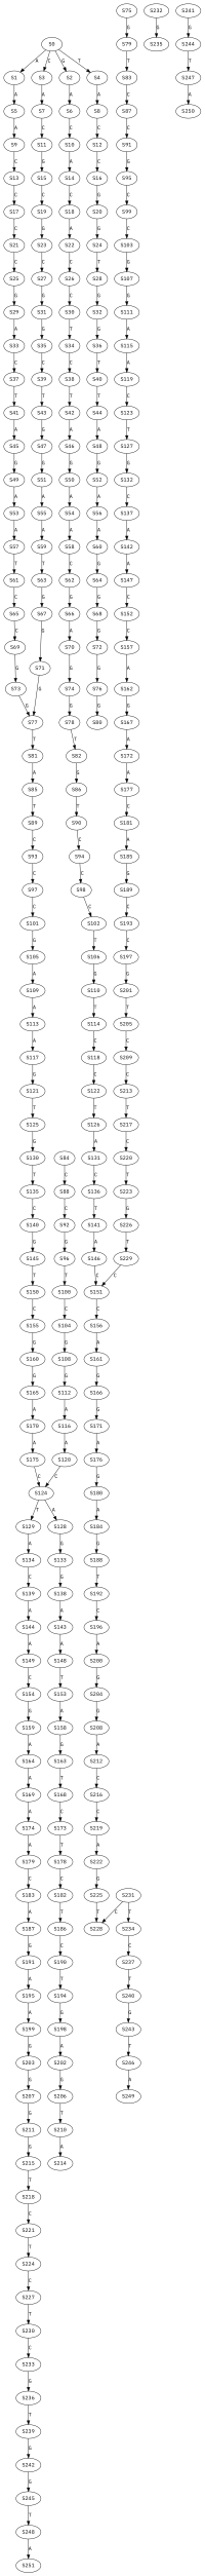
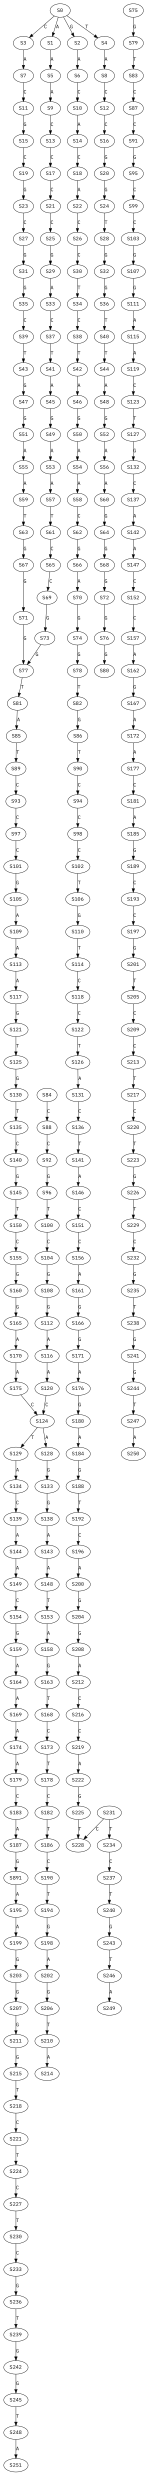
  strict digraph {
    fontname="IBM Plex Mono"
    node [fontname="IBM Plex Mono"]
    edge [fontname="IBM Plex Mono"]
    S0
    S1
    S2
    S3
    S4
    S5
    S6
    S7
    S8
    S9
    S10
    S11
    S12
    S13
    S14
    S15
    S16
    S17
    S18
    S19
    S20
    S21
    S22
    S23
    S24
    S25
    S26
    S27
    S28
    S29
    S30
    S31
    S32
    S33
    S34
    S35
    S36
    S37
    S38
    S39
    S40
    S41
    S42
    S43
    S44
    S45
    S46
    S47
    S48
    S49
    S50
    S51
    S52
    S53
    S54
    S55
    S56
    S57
    S58
    S59
    S60
    S61
    S62
    S63
    S64
    S65
    S66
    S67
    S68
    S69
    S70
    S71
    S72
    S73
    S74
    S77
    S76
    S78
    S75
    S79
    S80
    S81
    S82
    S83
    S85
    S86
    S87
    S84
    S88
    S89
    S90
    S91
    S92
    S93
    S94
    S95
    S96
    S97
    S98
    S99
    S100
    S101
    S102
    S103
    S104
    S105
    S106
    S107
    S108
    S109
    S110
    S111
    S112
    S113
    S114
    S115
    S116
    S117
    S118
    S119
    S120
    S121
    S122
    S123
    S124
    S125
    S126
    S127
    S128
    S129
    S130
    S131
    S132
    S133
    S134
    S135
    S136
    S137
    S138
    S139
    S140
    S141
    S142
    S143
    S144
    S145
    S146
    S147
    S148
    S149
    S150
    S151
    S152
    S153
    S154
    S155
    S156
    S157
    S158
    S159
    S160
    S161
    S162
    S163
    S164
    S165
    S166
    S167
    S168
    S169
    S170
    S171
    S172
    S173
    S174
    S175
    S176
    S177
    S178
    S179
    S180
    S181
    S182
    S183
    S184
    S185
    S186
    S187
    S188
    S189
    S190
-   S191
+   S191 [label=S891]
    S192
    S193
    S194
    S195
    S196
    S197
    S198
    S199
    S200
    S201
    S202
    S203
    S204
    S205
    S206
    S207
    S208
    S209
    S210
    S211
    S212
    S213
    S214
    S215
    S216
    S217
    S218
    S219
    S220
    S221
    S222
    S223
    S224
    S225
    S226
    S227
    S228
    S229
    S230
    S232
    S233
    S231
    S234
    S235
    S236
    S237
+   S238
    S239
    S240
    S241
    S242
    S243
    S244
    S245
    S246
    S247
    S248
    S249
    S250
    S251
    S0 -> S1 [label=A]
    S0 -> S2 [label=G]
    S0 -> S3 [label=C]
    S0 -> S4 [label=T]
    S1 -> S5 [label=A]
    S2 -> S6 [label=A]
    S3 -> S7 [label=A]
    S4 -> S8 [label=A]
    S5 -> S9 [label=A]
    S6 -> S10 [label=C]
    S7 -> S11 [label=C]
    S8 -> S12 [label=C]
    S9 -> S13 [label=C]
    S10 -> S14 [label=A]
    S11 -> S15 [label=G]
    S12 -> S16 [label=C]
    S13 -> S17 [label=C]
    S14 -> S18 [label=C]
    S15 -> S19 [label=C]
    S16 -> S20 [label=G]
    S17 -> S21 [label=C]
    S18 -> S22 [label=A]
    S19 -> S23 [label=G]
    S20 -> S24 [label=G]
    S21 -> S25 [label=C]
    S22 -> S26 [label=C]
    S23 -> S27 [label=C]
    S24 -> S28 [label=T]
    S25 -> S29 [label=G]
    S26 -> S30 [label=C]
    S27 -> S31 [label=G]
    S28 -> S32 [label=G]
    S29 -> S33 [label=A]
    S30 -> S34 [label=T]
    S31 -> S35 [label=G]
    S32 -> S36 [label=G]
    S33 -> S37 [label=C]
    S34 -> S38 [label=C]
    S35 -> S39 [label=C]
    S36 -> S40 [label=T]
    S37 -> S41 [label=T]
    S38 -> S42 [label=T]
    S39 -> S43 [label=T]
    S40 -> S44 [label=T]
    S41 -> S45 [label=A]
    S42 -> S46 [label=A]
    S43 -> S47 [label=G]
    S44 -> S48 [label=A]
    S45 -> S49 [label=G]
    S46 -> S50 [label=G]
    S47 -> S51 [label=G]
    S48 -> S52 [label=G]
    S49 -> S53 [label=A]
    S50 -> S54 [label=A]
    S51 -> S55 [label=A]
    S52 -> S56 [label=A]
    S53 -> S57 [label=A]
    S54 -> S58 [label=A]
    S55 -> S59 [label=A]
    S56 -> S60 [label=A]
    S57 -> S61 [label=T]
    S58 -> S62 [label=C]
    S59 -> S63 [label=T]
    S60 -> S64 [label=G]
    S61 -> S65 [label=C]
    S62 -> S66 [label=G]
    S63 -> S67 [label=G]
    S64 -> S68 [label=G]
    S65 -> S69 [label=C]
    S66 -> S70 [label=A]
    S67 -> S71 [label=G]
    S68 -> S72 [label=G]
    S69 -> S73 [label=G]
    S70 -> S74 [label=G]
    S71 -> S77 [label=G]
    S72 -> S76 [label=G]
    S73 -> S77 [label=G]
    S74 -> S78 [label=G]
    S77 -> S81 [label=T]
    S76 -> S80 [label=G]
    S78 -> S82 [label=T]
    S75 -> S79 [label=G]
    S79 -> S83 [label=T]
    S81 -> S85 [label=A]
    S82 -> S86 [label=G]
    S83 -> S87 [label=C]
    S85 -> S89 [label=T]
    S86 -> S90 [label=T]
    S87 -> S91 [label=C]
    S84 -> S88 [label=C]
    S88 -> S92 [label=C]
    S89 -> S93 [label=C]
    S90 -> S94 [label=C]
    S91 -> S95 [label=G]
    S92 -> S96 [label=G]
    S93 -> S97 [label=C]
    S94 -> S98 [label=C]
    S95 -> S99 [label=C]
    S96 -> S100 [label=T]
    S97 -> S101 [label=C]
    S98 -> S102 [label=C]
    S99 -> S103 [label=C]
    S100 -> S104 [label=C]
    S101 -> S105 [label=G]
    S102 -> S106 [label=T]
    S103 -> S107 [label=G]
    S104 -> S108 [label=G]
    S105 -> S109 [label=A]
    S106 -> S110 [label=G]
    S107 -> S111 [label=G]
    S108 -> S112 [label=G]
    S109 -> S113 [label=A]
    S110 -> S114 [label=T]
    S111 -> S115 [label=A]
    S112 -> S116 [label=A]
    S113 -> S117 [label=A]
    S114 -> S118 [label=C]
    S115 -> S119 [label=A]
    S116 -> S120 [label=A]
    S117 -> S121 [label=G]
    S118 -> S122 [label=C]
    S119 -> S123 [label=C]
    S120 -> S124 [label=C]
    S121 -> S125 [label=T]
    S122 -> S126 [label=T]
    S123 -> S127 [label=T]
    S124 -> S128 [label=A]
    S124 -> S129 [label=T]
    S125 -> S130 [label=G]
    S126 -> S131 [label=A]
    S127 -> S132 [label=G]
    S128 -> S133 [label=G]
    S129 -> S134 [label=A]
    S130 -> S135 [label=T]
    S131 -> S136 [label=C]
    S132 -> S137 [label=C]
    S133 -> S138 [label=G]
    S134 -> S139 [label=C]
    S135 -> S140 [label=C]
    S136 -> S141 [label=T]
    S137 -> S142 [label=A]
    S138 -> S143 [label=A]
    S139 -> S144 [label=A]
    S140 -> S145 [label=G]
    S141 -> S146 [label=A]
    S142 -> S147 [label=A]
    S143 -> S148 [label=A]
    S144 -> S149 [label=A]
    S145 -> S150 [label=T]
    S146 -> S151 [label=C]
    S147 -> S152 [label=C]
    S148 -> S153 [label=T]
    S149 -> S154 [label=C]
    S150 -> S155 [label=C]
    S151 -> S156 [label=C]
    S152 -> S157 [label=C]
    S153 -> S158 [label=A]
    S154 -> S159 [label=G]
    S155 -> S160 [label=G]
    S156 -> S161 [label=A]
    S157 -> S162 [label=A]
    S158 -> S163 [label=G]
    S159 -> S164 [label=A]
    S160 -> S165 [label=G]
    S161 -> S166 [label=G]
    S162 -> S167 [label=G]
    S163 -> S168 [label=T]
    S164 -> S169 [label=A]
    S165 -> S170 [label=A]
    S166 -> S171 [label=G]
    S167 -> S172 [label=A]
    S168 -> S173 [label=C]
    S169 -> S174 [label=A]
    S170 -> S175 [label=A]
    S171 -> S176 [label=A]
    S172 -> S177 [label=A]
    S173 -> S178 [label=T]
    S174 -> S179 [label=A]
    S175 -> S124 [label=C]
    S176 -> S180 [label=G]
    S177 -> S181 [label=C]
    S178 -> S182 [label=C]
    S179 -> S183 [label=C]
    S180 -> S184 [label=A]
    S181 -> S185 [label=A]
    S182 -> S186 [label=T]
    S183 -> S187 [label=A]
    S184 -> S188 [label=G]
    S185 -> S189 [label=G]
    S186 -> S190 [label=C]
    S187 -> S191 [label=G]
    S188 -> S192 [label=T]
    S189 -> S193 [label=C]
    S190 -> S194 [label=T]
    S191 -> S195 [label=A]
    S192 -> S196 [label=C]
    S193 -> S197 [label=C]
    S194 -> S198 [label=G]
    S195 -> S199 [label=A]
    S196 -> S200 [label=A]
    S197 -> S201 [label=G]
    S198 -> S202 [label=A]
    S199 -> S203 [label=G]
    S200 -> S204 [label=G]
    S201 -> S205 [label=T]
    S202 -> S206 [label=G]
    S203 -> S207 [label=G]
    S204 -> S208 [label=G]
    S205 -> S209 [label=C]
    S206 -> S210 [label=T]
    S207 -> S211 [label=G]
    S208 -> S212 [label=A]
    S209 -> S213 [label=C]
    S210 -> S214 [label=A]
    S211 -> S215 [label=G]
    S212 -> S216 [label=C]
    S213 -> S217 [label=T]
    S215 -> S218 [label=T]
    S216 -> S219 [label=C]
    S217 -> S220 [label=C]
    S218 -> S221 [label=C]
    S219 -> S222 [label=A]
    S220 -> S223 [label=T]
    S221 -> S224 [label=T]
    S222 -> S225 [label=G]
    S223 -> S226 [label=G]
    S224 -> S227 [label=C]
    S225 -> S228 [label=T]
    S226 -> S229 [label=T]
    S227 -> S230 [label=T]
-   S229 -> S151 [label=C]
+   S229 -> S232 [label=C]
    S230 -> S233 [label=C]
    S232 -> S235 [label=G]
    S233 -> S236 [label=G]
    S231 -> S228 [label=C]
    S231 -> S234 [label=T]
    S234 -> S237 [label=C]
+   S235 -> S238 [label=T]
    S236 -> S239 [label=T]
    S237 -> S240 [label=T]
+   S238 -> S241 [label=G]
    S239 -> S242 [label=G]
    S240 -> S243 [label=G]
    S241 -> S244 [label=G]
    S242 -> S245 [label=G]
    S243 -> S246 [label=T]
    S244 -> S247 [label=T]
    S245 -> S248 [label=T]
    S246 -> S249 [label=A]
    S247 -> S250 [label=A]
    S248 -> S251 [label=A]
  }
